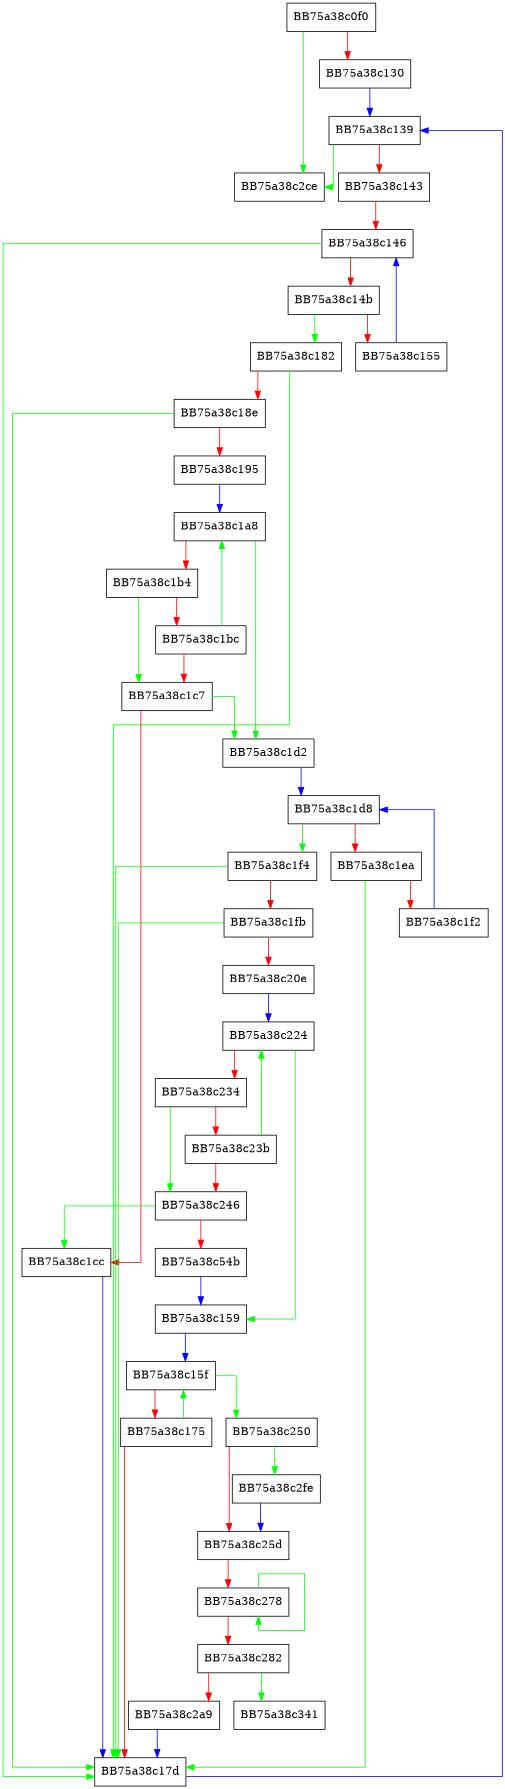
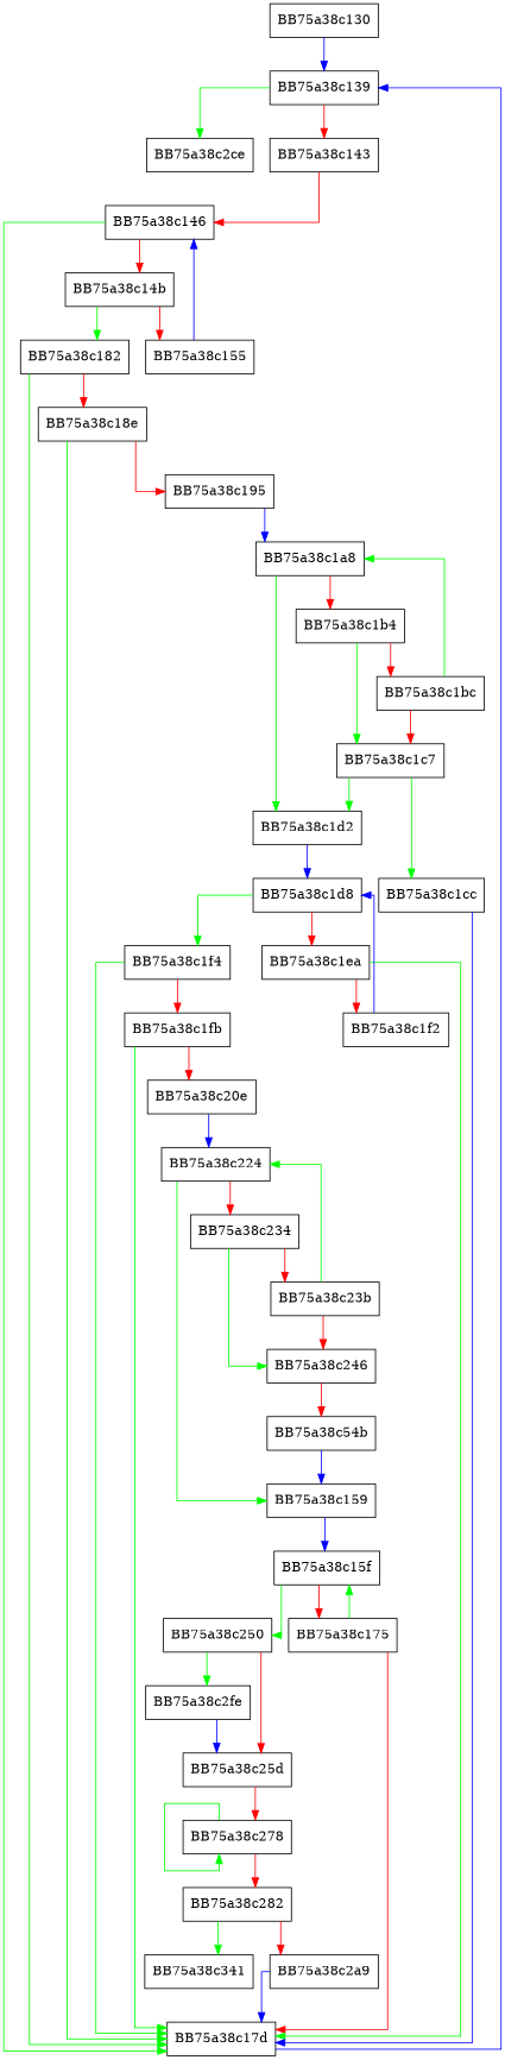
  digraph {
    splines=ortho
    node [shape=box]
    edge [color=red]
-   BB75a38c0f0
    BB75a38c2ce
    BB75a38c130
    BB75a38c139
    BB75a38c143
    BB75a38c146
    BB75a38c17d
    BB75a38c14b
    BB75a38c182
    BB75a38c155
    BB75a38c18e
    BB75a38c195
    BB75a38c159
    BB75a38c15f
    BB75a38c250
    BB75a38c175
    BB75a38c2fe
    BB75a38c25d
    BB75a38c278
    BB75a38c1a8
    BB75a38c1d2
    BB75a38c1b4
    BB75a38c1d8
    BB75a38c1c7
    BB75a38c1bc
    BB75a38c1f4
    BB75a38c1ea
    BB75a38c1cc
    BB75a38c1fb
    BB75a38c1f2
    BB75a38c20e
    BB75a38c224
    BB75a38c234
    BB75a38c246
    BB75a38c23b
    n36 [label=BB75a38c54b]
    BB75a38c282
    BB75a38c341
    BB75a38c2a9
-   BB75a38c0f0 -> BB75a38c2ce [color=green]
-   BB75a38c0f0 -> BB75a38c130
    BB75a38c130 -> BB75a38c139 [color=blue]
    BB75a38c139 -> BB75a38c2ce [color=green]
    BB75a38c139 -> BB75a38c143
    BB75a38c143 -> BB75a38c146
    BB75a38c146 -> BB75a38c17d [color=green]
    BB75a38c146 -> BB75a38c14b
    BB75a38c17d -> BB75a38c139 [color=blue]
    BB75a38c14b -> BB75a38c182 [color=green]
    BB75a38c14b -> BB75a38c155
    BB75a38c182 -> BB75a38c17d [color=green]
    BB75a38c182 -> BB75a38c18e
    BB75a38c155 -> BB75a38c146 [color=blue]
    BB75a38c18e -> BB75a38c17d [color=green]
    BB75a38c18e -> BB75a38c195
    BB75a38c195 -> BB75a38c1a8 [color=blue]
    BB75a38c159 -> BB75a38c15f [color=blue]
    BB75a38c15f -> BB75a38c250 [color=green]
    BB75a38c15f -> BB75a38c175
    BB75a38c250 -> BB75a38c2fe [color=green]
    BB75a38c250 -> BB75a38c25d
    BB75a38c175 -> BB75a38c17d
    BB75a38c175 -> BB75a38c15f [color=green]
    BB75a38c2fe -> BB75a38c25d [color=blue]
    BB75a38c25d -> BB75a38c278
    BB75a38c278 -> BB75a38c278 [color=green]
    BB75a38c278 -> BB75a38c282
    BB75a38c1a8 -> BB75a38c1d2 [color=green]
    BB75a38c1a8 -> BB75a38c1b4
    BB75a38c1d2 -> BB75a38c1d8 [color=blue]
    BB75a38c1b4 -> BB75a38c1c7 [color=green]
    BB75a38c1b4 -> BB75a38c1bc
    BB75a38c1d8 -> BB75a38c1f4 [color=green]
    BB75a38c1d8 -> BB75a38c1ea
    BB75a38c1c7 -> BB75a38c1d2 [color=green]
-   BB75a38c1c7 -> BB75a38c1cc
+   BB75a38c1c7 -> BB75a38c1cc [color=green]
    BB75a38c1bc -> BB75a38c1a8 [color=green]
    BB75a38c1bc -> BB75a38c1c7
    BB75a38c1f4 -> BB75a38c17d [color=green]
    BB75a38c1f4 -> BB75a38c1fb
    BB75a38c1ea -> BB75a38c17d [color=green]
    BB75a38c1ea -> BB75a38c1f2
    BB75a38c1cc -> BB75a38c17d [color=blue]
    BB75a38c1fb -> BB75a38c17d [color=green]
    BB75a38c1fb -> BB75a38c20e
    BB75a38c1f2 -> BB75a38c1d8 [color=blue]
    BB75a38c20e -> BB75a38c224 [color=blue]
    BB75a38c224 -> BB75a38c159 [color=green]
    BB75a38c224 -> BB75a38c234
    BB75a38c234 -> BB75a38c246 [color=green]
    BB75a38c234 -> BB75a38c23b
-   BB75a38c246 -> BB75a38c1cc [color=green]
    BB75a38c246 -> n36
    BB75a38c23b -> BB75a38c224 [color=green]
    BB75a38c23b -> BB75a38c246
    n36 -> BB75a38c159 [color=blue]
    BB75a38c282 -> BB75a38c341 [color=green]
    BB75a38c282 -> BB75a38c2a9
    BB75a38c2a9 -> BB75a38c17d [color=blue]
  }
